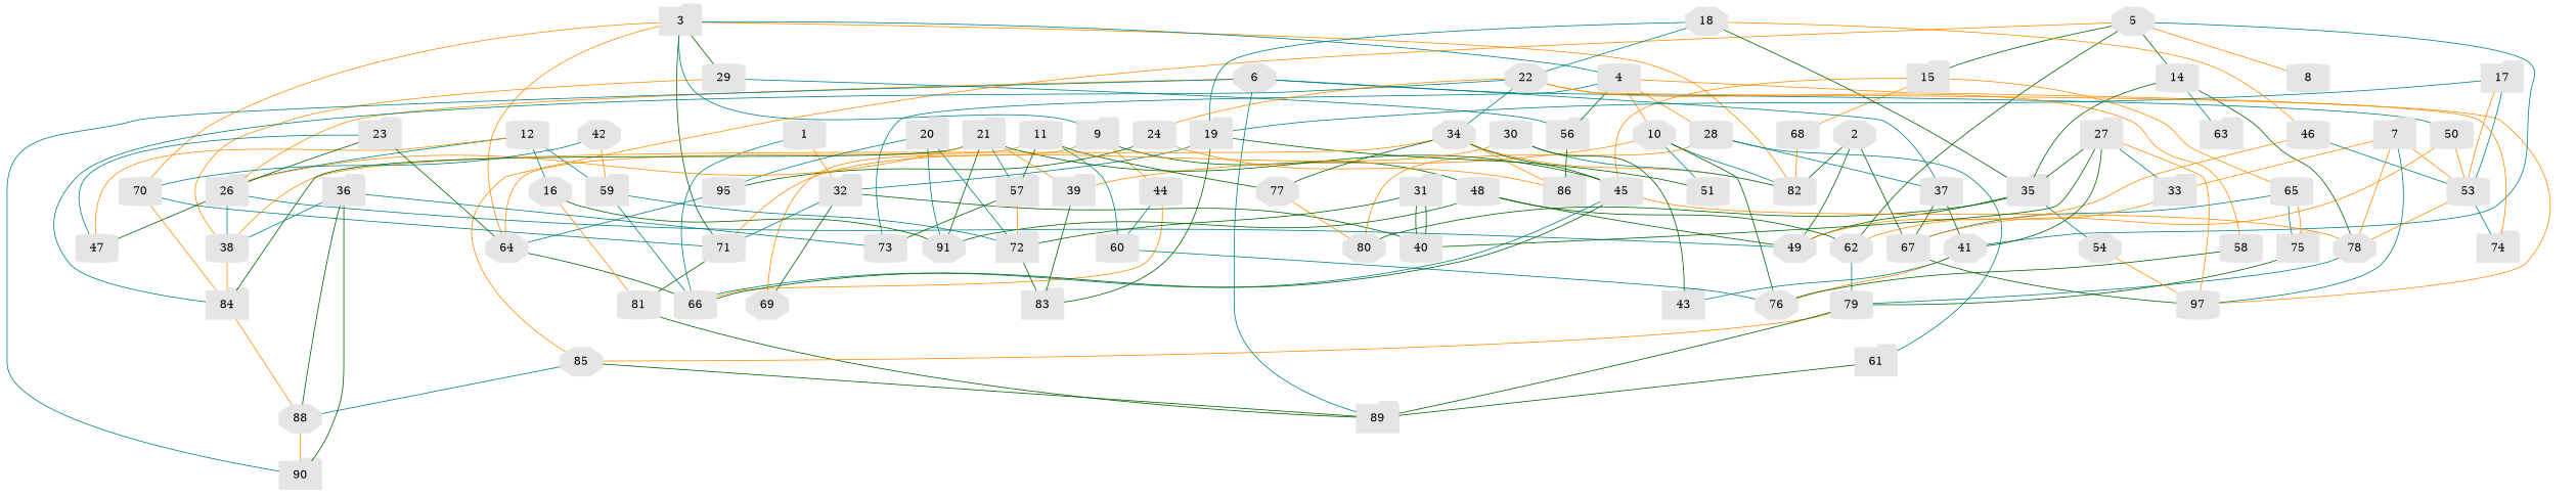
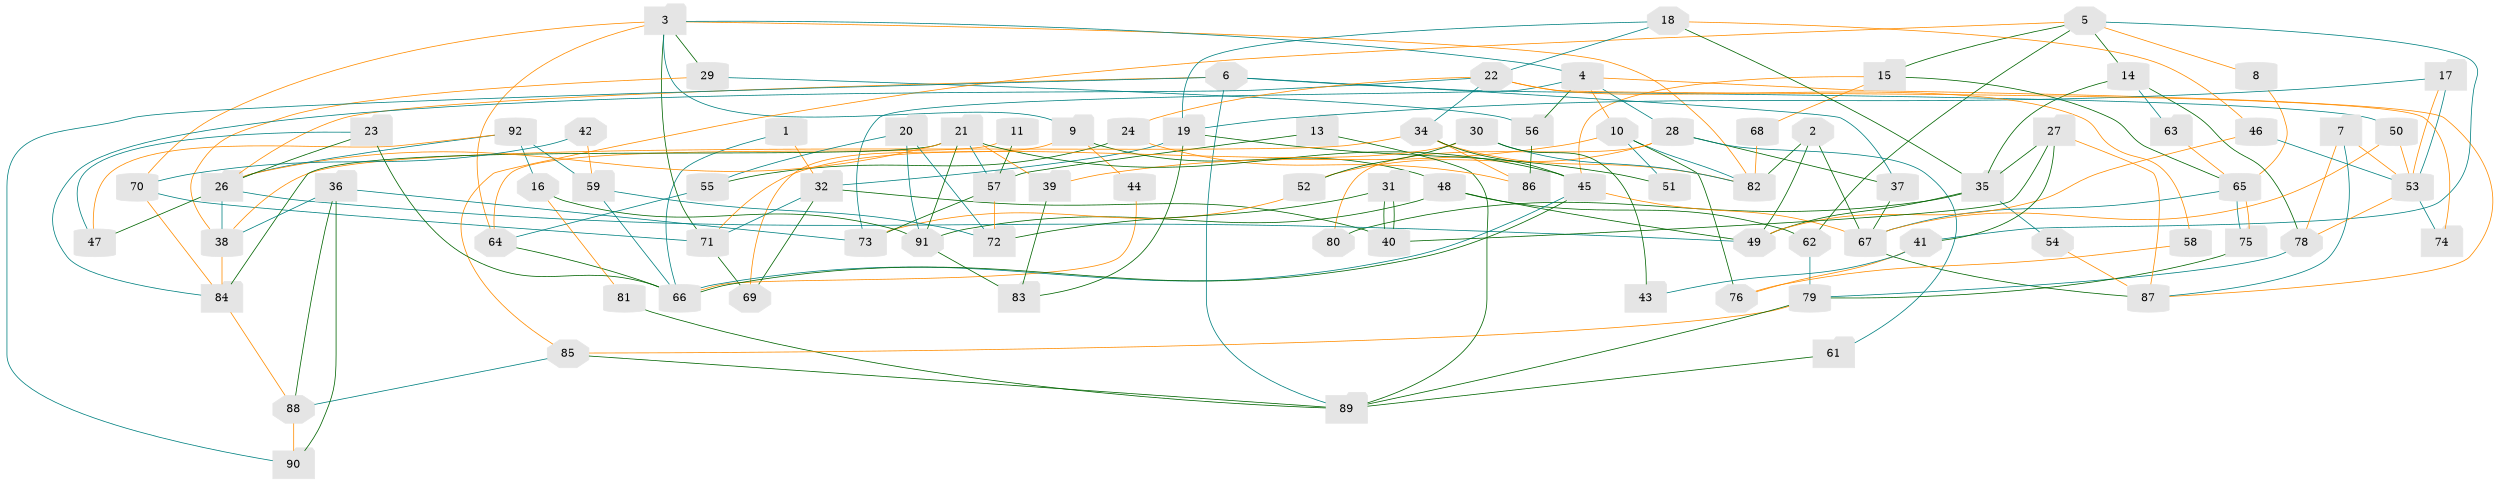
  graph {
    node [color=gray90 shape=cylinder style=filled]
    edge [color=darkgreen]
    32 [shape=folder]
    1
    66
    71
    69 [shape=octagon]
    40
    2 [shape=octagon]
    49 [shape=octagon]
    67
    82
-   87 [label=97]
+   87
    3 [shape=folder]
    4
    9 [shape=folder]
    29
    64 [shape=octagon]
    70
    10 [shape=octagon]
    28
    56 [shape=folder]
    73
    44
    48
    38
    84 [shape=folder]
    81
    39 [shape=folder]
    51
    76 [shape=octagon]
    37
+   52
    61 [shape=folder]
    80 [shape=octagon]
    86 [shape=folder]
    5 [shape=octagon]
    8
    14
    15 [shape=folder]
    41 [shape=octagon]
    62 [shape=octagon]
    85 [shape=octagon]
    65
    78 [shape=octagon]
    35 [shape=folder]
    63 [shape=folder]
    45
    68
    43 [shape=folder]
    79
    89 [shape=folder]
    88 [shape=octagon]
    6 [shape=octagon]
    26 [shape=folder]
    50
    90 [shape=folder]
    47
    53
    7 [shape=folder]
-   33 [shape=folder]
    16 [shape=octagon]
    91 [shape=octagon]
    74 [shape=folder]
    75 [shape=folder]
-   60
    83 [shape=folder]
    11
    57 [shape=folder]
-   77 [shape=octagon]
    72 [shape=folder]
-   12
+   12 [label=92]
    59 [shape=folder]
+   13 [shape=folder]
    54 [shape=octagon]
    17 [shape=folder]
    19 [shape=folder]
    18 [shape=octagon]
    22 [shape=octagon]
    46
    24
    34 [shape=octagon]
    58
    20 [shape=folder]
-   55 [label=95]
+   55
    21 [shape=folder]
    23 [shape=folder]
    27 [shape=folder]
    30
    31 [shape=folder]
    36 [shape=folder]
    42 [shape=octagon]
    32 -- 71 [color=teal]
    32 -- 69
    32 -- 40
    1 -- 32 [color=darkorange]
    1 -- 66 [color=teal]
-   71 -- 81
+   71 -- 69
    2 -- 49
    2 -- 67
    2 -- 82
    67 -- 87
    3 -- 71
    3 -- 82 [color=darkorange]
    3 -- 4 [color=teal]
    3 -- 9 [color=teal]
    3 -- 29
    3 -- 64 [color=darkorange]
    3 -- 70 [color=darkorange]
    4 -- 87 [color=darkorange]
    4 -- 10 [color=darkorange]
-   4 -- 28 [color=darkorange]
+   4 -- 28 [color=teal]
    4 -- 56
    4 -- 73 [color=teal]
    9 -- 69 [color=darkorange]
    9 -- 44 [color=darkorange]
    9 -- 48
    29 -- 56 [color=teal]
    29 -- 38 [color=darkorange]
    64 -- 66
    70 -- 71 [color=teal]
    70 -- 84 [color=darkorange]
    10 -- 82 [color=teal]
    10 -- 39 [color=darkorange]
    10 -- 51 [color=teal]
    10 -- 76
-   28 -- 37 [color=teal]
+   28 -- 37
+   28 -- 52 [color=darkorange]
    28 -- 61 [color=teal]
    28 -- 80 [color=darkorange]
    56 -- 86
    44 -- 66 [color=darkorange]
-   44 -- 60 [color=teal]
    48 -- 49
    48 -- 62
    48 -- 91
    38 -- 84 [color=darkorange]
    84 -- 88 [color=darkorange]
    81 -- 89
    39 -- 83
    37 -- 67
-   37 -- 41
+   52 -- 73 [color=darkorange]
    61 -- 89
    5 -- 8 [color=darkorange]
    5 -- 14
    5 -- 15
    5 -- 41 [color=teal]
    5 -- 62
    5 -- 85 [color=darkorange]
+   8 -- 65 [color=darkorange]
    14 -- 78
    14 -- 35
    14 -- 63 [color=teal]
-   15 -- 65 [color=darkorange]
+   15 -- 65
    15 -- 45 [color=darkorange]
    15 -- 68 [color=darkorange]
    41 -- 76 [color=darkorange]
    41 -- 43 [color=teal]
    62 -- 79 [color=teal]
    85 -- 89
    85 -- 88 [color=teal]
    65 -- 67 [color=teal]
    65 -- 75 [color=teal]
    65 -- 75 [color=darkorange]
    78 -- 79 [color=teal]
    35 -- 49
    35 -- 80
    35 -- 54 [color=teal]
+   63 -- 65 [color=darkorange]
    45 -- 66 [color=teal]
    45 -- 66
-   45 -- 78 [color=darkorange]
+   45 -- 67 [color=darkorange]
    68 -- 82 [color=darkorange]
    79 -- 85 [color=darkorange]
    79 -- 89
    88 -- 90 [color=darkorange]
    6 -- 37 [color=teal]
    6 -- 89 [color=teal]
    6 -- 26 [color=darkorange]
    6 -- 50 [color=teal]
    6 -- 90 [color=teal]
    26 -- 49 [color=teal]
    26 -- 38 [color=teal]
    26 -- 47
    50 -- 67 [color=darkorange]
    50 -- 53 [color=darkorange]
    53 -- 78 [color=darkorange]
    53 -- 74 [color=teal]
    7 -- 87 [color=teal]
    7 -- 78 [color=darkorange]
    7 -- 53 [color=darkorange]
-   7 -- 33 [color=darkorange]
-   33 -- 62 [color=darkorange]
    16 -- 81 [color=darkorange]
    16 -- 91
    75 -- 79
-   60 -- 76 [color=teal]
    11 -- 64 [color=darkorange]
-   11 -- 60 [color=teal]
    11 -- 57
-   11 -- 77
    57 -- 73
    57 -- 72 [color=darkorange]
-   77 -- 80 [color=darkorange]
-   72 -- 83
+   91 -- 83
    12 -- 26 [color=teal]
    12 -- 47 [color=darkorange]
    12 -- 16 [color=teal]
    12 -- 59 [color=teal]
    59 -- 66 [color=teal]
    59 -- 72 [color=teal]
+   13 -- 89
+   13 -- 57
    54 -- 87 [color=darkorange]
    17 -- 53 [color=darkorange]
    17 -- 53 [color=teal]
    17 -- 19 [color=teal]
    19 -- 32 [color=teal]
    19 -- 51
    19 -- 83
    18 -- 35
    18 -- 19 [color=teal]
    18 -- 22 [color=teal]
    18 -- 46 [color=darkorange]
    22 -- 84 [color=teal]
    22 -- 74 [color=darkorange]
    22 -- 24 [color=darkorange]
    22 -- 34 [color=teal]
    22 -- 58 [color=darkorange]
    46 -- 49 [color=darkorange]
    46 -- 53 [color=teal]
    24 -- 86 [color=darkorange]
    24 -- 55
    34 -- 82 [color=darkorange]
    34 -- 38 [color=darkorange]
    34 -- 86 [color=darkorange]
    34 -- 45
-   34 -- 77
-   58 -- 76
+   58 -- 76 [color=darkorange]
    20 -- 91 [color=teal]
    20 -- 72 [color=teal]
    20 -- 55 [color=teal]
    55 -- 64 [color=teal]
    21 -- 84
    21 -- 39 [color=darkorange]
    21 -- 45
    21 -- 26 [color=darkorange]
    21 -- 91
    21 -- 57 [color=teal]
-   23 -- 64
+   23 -- 66
    23 -- 26
    23 -- 47 [color=teal]
    27 -- 40
    27 -- 87 [color=darkorange]
    27 -- 41
    27 -- 35
-   27 -- 33 [color=teal]
    30 -- 71 [color=darkorange]
    30 -- 82 [color=teal]
+   30 -- 52
    30 -- 43
    31 -- 40
    31 -- 40
    31 -- 72
    36 -- 73 [color=teal]
    36 -- 38 [color=teal]
    36 -- 88
    36 -- 90
    42 -- 70 [color=teal]
    42 -- 59 [color=darkorange]
  }
